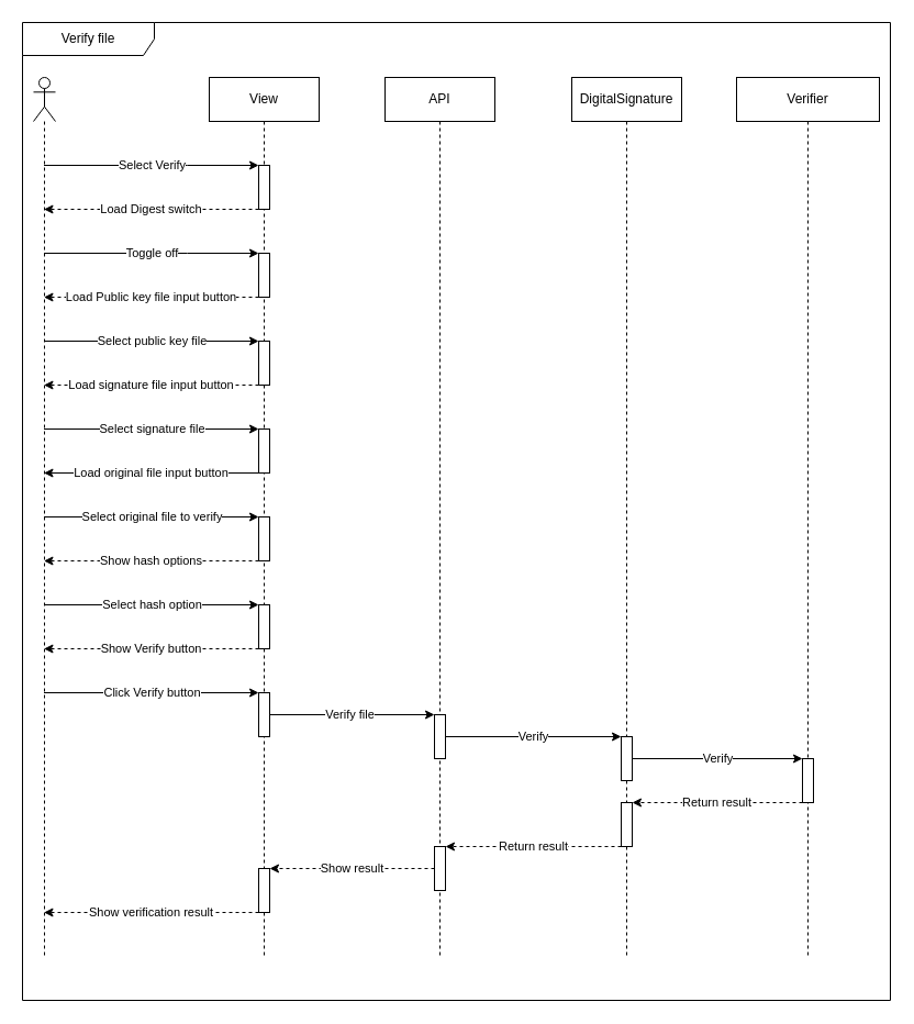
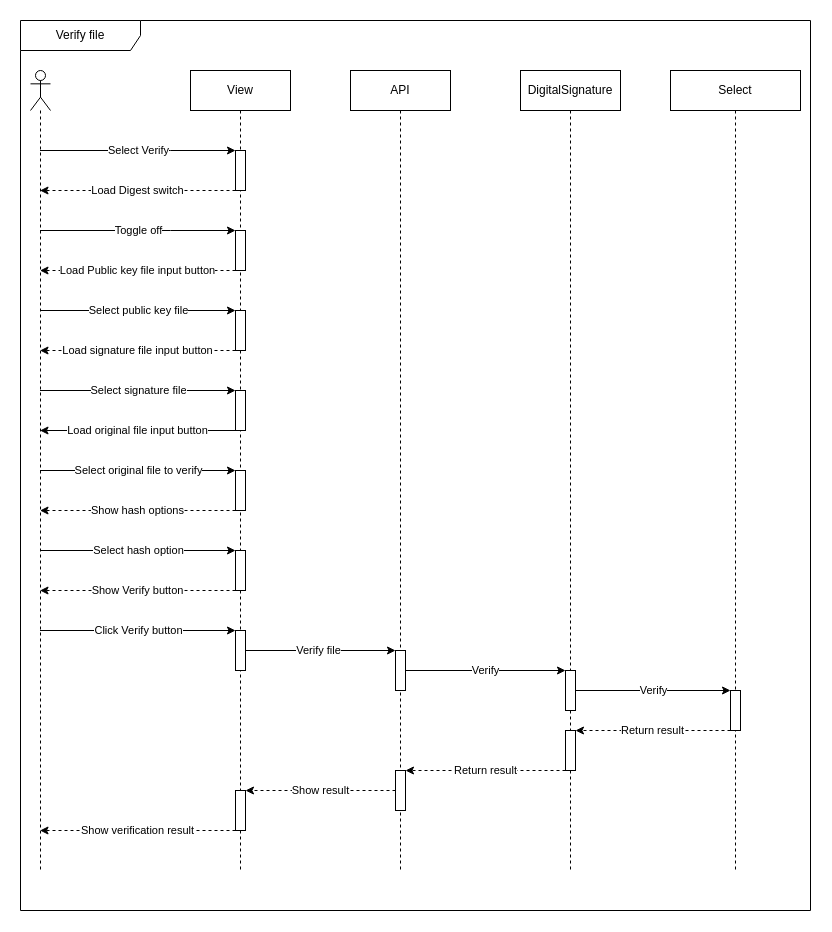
  <mxCell id="0" />
  <mxCell id="1" parent="0" />
  <mxCell id="2" value="Verify file" style="shape=umlFrame;whiteSpace=wrap;html=1;width=120;height=30;" vertex="1" parent="1"><mxGeometry x="20" y="20" width="790" height="890" as="geometry" /></mxCell>
  <mxCell id="3" value="Select Verify" style="edgeStyle=none;html=1;" edge="1" parent="1" source="10" target="25"><mxGeometry relative="1" as="geometry"><mxPoint x="330" y="150" as="targetPoint" /><Array as="points"><mxPoint x="160" y="150" /></Array></mxGeometry></mxCell>
  <mxCell id="4" value="Toggle off" style="edgeStyle=none;html=1;" edge="1" parent="1" source="10" target="22"><mxGeometry relative="1" as="geometry"><Array as="points"><mxPoint x="160" y="230" /></Array></mxGeometry></mxCell>
  <mxCell id="5" value="Select public key file" style="edgeStyle=none;html=1;" edge="1" parent="1" source="10" target="23"><mxGeometry relative="1" as="geometry"><Array as="points"><mxPoint x="160" y="310" /></Array></mxGeometry></mxCell>
  <mxCell id="6" value="Click Verify&amp;nbsp;button" style="edgeStyle=none;html=1;" edge="1" parent="1" source="10" target="24"><mxGeometry relative="1" as="geometry"><Array as="points" /></mxGeometry></mxCell>
  <mxCell id="7" value="Select signature file" style="edgeStyle=none;html=1;" edge="1" parent="1" source="10" target="36"><mxGeometry relative="1" as="geometry"><Array as="points"><mxPoint x="140" y="390" /></Array></mxGeometry></mxCell>
  <mxCell id="8" value="Select original file to verify" style="edgeStyle=none;html=1;" edge="1" parent="1" source="10" target="38"><mxGeometry relative="1" as="geometry"><Array as="points"><mxPoint x="140" y="470" /></Array></mxGeometry></mxCell>
  <mxCell id="9" value="Select hash option" style="edgeStyle=none;html=1;" edge="1" parent="1" source="10" target="40"><mxGeometry relative="1" as="geometry" /></mxCell>
  <mxCell id="10" value="" style="shape=umlLifeline;participant=umlActor;perimeter=lifelinePerimeter;whiteSpace=wrap;html=1;container=1;collapsible=0;recursiveResize=0;verticalAlign=top;spacingTop=36;outlineConnect=0;" vertex="1" parent="1"><mxGeometry x="30" y="70" width="20" height="800" as="geometry" /></mxCell>
  <mxCell id="11" value="Load Digest switch" style="edgeStyle=none;html=1;dashed=1;" edge="1" parent="1" source="25" target="10"><mxGeometry relative="1" as="geometry"><Array as="points"><mxPoint x="150" y="190" /></Array></mxGeometry></mxCell>
  <mxCell id="12" value="Load Public key file input button" style="edgeStyle=none;html=1;dashed=1;" edge="1" parent="1" source="22" target="10"><mxGeometry relative="1" as="geometry"><Array as="points"><mxPoint x="160" y="270" /></Array></mxGeometry></mxCell>
  <mxCell id="13" value="Load signature file input button" style="edgeStyle=none;html=1;dashed=1;" edge="1" parent="1" source="23" target="10"><mxGeometry relative="1" as="geometry"><Array as="points"><mxPoint x="160" y="350" /></Array></mxGeometry></mxCell>
  <mxCell id="14" value="Verify file" style="edgeStyle=none;html=1;" edge="1" parent="1" source="21" target="28"><mxGeometry relative="1" as="geometry"><Array as="points" /></mxGeometry></mxCell>
  <mxCell id="15" value="Verify" style="edgeStyle=none;html=1;" edge="1" parent="1" source="28" target="31"><mxGeometry relative="1" as="geometry"><mxPoint x="510" y="315" as="targetPoint" /><Array as="points" /></mxGeometry></mxCell>
  <mxCell id="16" value="Verify" style="edgeStyle=none;html=1;" edge="1" parent="1" source="31" target="34"><mxGeometry relative="1" as="geometry" /></mxCell>
  <mxCell id="17" value="Return result" style="edgeStyle=none;html=1;dashed=1;" edge="1" parent="1" source="34" target="32"><mxGeometry relative="1" as="geometry"><Array as="points" /></mxGeometry></mxCell>
  <mxCell id="18" value="Return result" style="edgeStyle=none;html=1;dashed=1;" edge="1" parent="1" source="32" target="29"><mxGeometry relative="1" as="geometry" /></mxCell>
  <mxCell id="19" value="Show result" style="edgeStyle=none;html=1;dashed=1;" edge="1" parent="1" source="29" target="26"><mxGeometry relative="1" as="geometry" /></mxCell>
  <mxCell id="20" value="Show verification result" style="edgeStyle=none;html=1;dashed=1;" edge="1" parent="1" source="26" target="10"><mxGeometry relative="1" as="geometry"><Array as="points"><mxPoint x="130" y="830" /></Array></mxGeometry></mxCell>
  <mxCell id="21" value="View" style="shape=umlLifeline;perimeter=lifelinePerimeter;whiteSpace=wrap;html=1;container=1;collapsible=0;recursiveResize=0;outlineConnect=0;fillColor=none;" vertex="1" parent="1"><mxGeometry x="190" y="70" width="100" height="800" as="geometry" /></mxCell>
  <mxCell id="22" value="" style="html=1;points=[];perimeter=orthogonalPerimeter;" vertex="1" parent="1"><mxGeometry x="235" y="230" width="10" height="40" as="geometry" /></mxCell>
  <mxCell id="23" value="" style="html=1;points=[];perimeter=orthogonalPerimeter;" vertex="1" parent="1"><mxGeometry x="235" y="310" width="10" height="40" as="geometry" /></mxCell>
  <mxCell id="24" value="" style="html=1;points=[];perimeter=orthogonalPerimeter;" vertex="1" parent="1"><mxGeometry x="235" y="630" width="10" height="40" as="geometry" /></mxCell>
  <mxCell id="25" value="" style="html=1;points=[];perimeter=orthogonalPerimeter;" vertex="1" parent="1"><mxGeometry x="235" y="150" width="10" height="40" as="geometry" /></mxCell>
  <mxCell id="26" value="" style="html=1;points=[];perimeter=orthogonalPerimeter;" vertex="1" parent="1"><mxGeometry x="235" y="790" width="10" height="40" as="geometry" /></mxCell>
  <mxCell id="27" value="API" style="shape=umlLifeline;perimeter=lifelinePerimeter;whiteSpace=wrap;html=1;container=1;collapsible=0;recursiveResize=0;outlineConnect=0;fillColor=none;" vertex="1" parent="1"><mxGeometry x="350" y="70" width="100" height="800" as="geometry" /></mxCell>
  <mxCell id="28" value="" style="html=1;points=[];perimeter=orthogonalPerimeter;" vertex="1" parent="1"><mxGeometry x="395" y="650" width="10" height="40" as="geometry" /></mxCell>
  <mxCell id="29" value="" style="html=1;points=[];perimeter=orthogonalPerimeter;" vertex="1" parent="1"><mxGeometry x="395" y="770" width="10" height="40" as="geometry" /></mxCell>
  <mxCell id="30" value="DigitalSignature" style="shape=umlLifeline;perimeter=lifelinePerimeter;whiteSpace=wrap;html=1;container=1;collapsible=0;recursiveResize=0;outlineConnect=0;fillColor=none;" vertex="1" parent="1"><mxGeometry x="520" y="70" width="100" height="800" as="geometry" /></mxCell>
  <mxCell id="31" value="" style="html=1;points=[];perimeter=orthogonalPerimeter;" vertex="1" parent="1"><mxGeometry x="565" y="670" width="10" height="40" as="geometry" /></mxCell>
  <mxCell id="32" value="" style="html=1;points=[];perimeter=orthogonalPerimeter;" vertex="1" parent="1"><mxGeometry x="565" y="730" width="10" height="40" as="geometry" /></mxCell>
- <mxCell id="33" value="Verifier" style="shape=umlLifeline;perimeter=lifelinePerimeter;whiteSpace=wrap;html=1;container=1;collapsible=0;recursiveResize=0;outlineConnect=0;fillColor=none;" vertex="1" parent="1"><mxGeometry x="670" y="70" width="130" height="800" as="geometry" /></mxCell>
+ <mxCell id="33" value="Select" style="shape=umlLifeline;perimeter=lifelinePerimeter;whiteSpace=wrap;html=1;container=1;collapsible=0;recursiveResize=0;outlineConnect=0;fillColor=none;" vertex="1" parent="1"><mxGeometry x="670" y="70" width="130" height="800" as="geometry" /></mxCell>
  <mxCell id="34" value="" style="html=1;points=[];perimeter=orthogonalPerimeter;" vertex="1" parent="1"><mxGeometry x="730" y="690" width="10" height="40" as="geometry" /></mxCell>
  <mxCell id="35" value="Load original file input button" style="edgeStyle=none;html=1;" edge="1" parent="1" source="36" target="10"><mxGeometry relative="1" as="geometry"><Array as="points"><mxPoint x="140" y="430" /></Array></mxGeometry></mxCell>
  <mxCell id="36" value="" style="html=1;points=[];perimeter=orthogonalPerimeter;" vertex="1" parent="1"><mxGeometry x="235" y="390" width="10" height="40" as="geometry" /></mxCell>
  <mxCell id="37" value="Show hash options" style="edgeStyle=none;html=1;dashed=1;" edge="1" parent="1" source="38" target="10"><mxGeometry relative="1" as="geometry"><Array as="points"><mxPoint x="140" y="510" /></Array></mxGeometry></mxCell>
  <mxCell id="38" value="" style="html=1;points=[];perimeter=orthogonalPerimeter;" vertex="1" parent="1"><mxGeometry x="235" y="470" width="10" height="40" as="geometry" /></mxCell>
  <mxCell id="39" value="Show Verify button" style="edgeStyle=none;html=1;dashed=1;" edge="1" parent="1" source="40" target="10"><mxGeometry relative="1" as="geometry"><Array as="points"><mxPoint x="140" y="590" /></Array></mxGeometry></mxCell>
  <mxCell id="40" value="" style="html=1;points=[];perimeter=orthogonalPerimeter;" vertex="1" parent="1"><mxGeometry x="235" y="550" width="10" height="40" as="geometry" /></mxCell>
